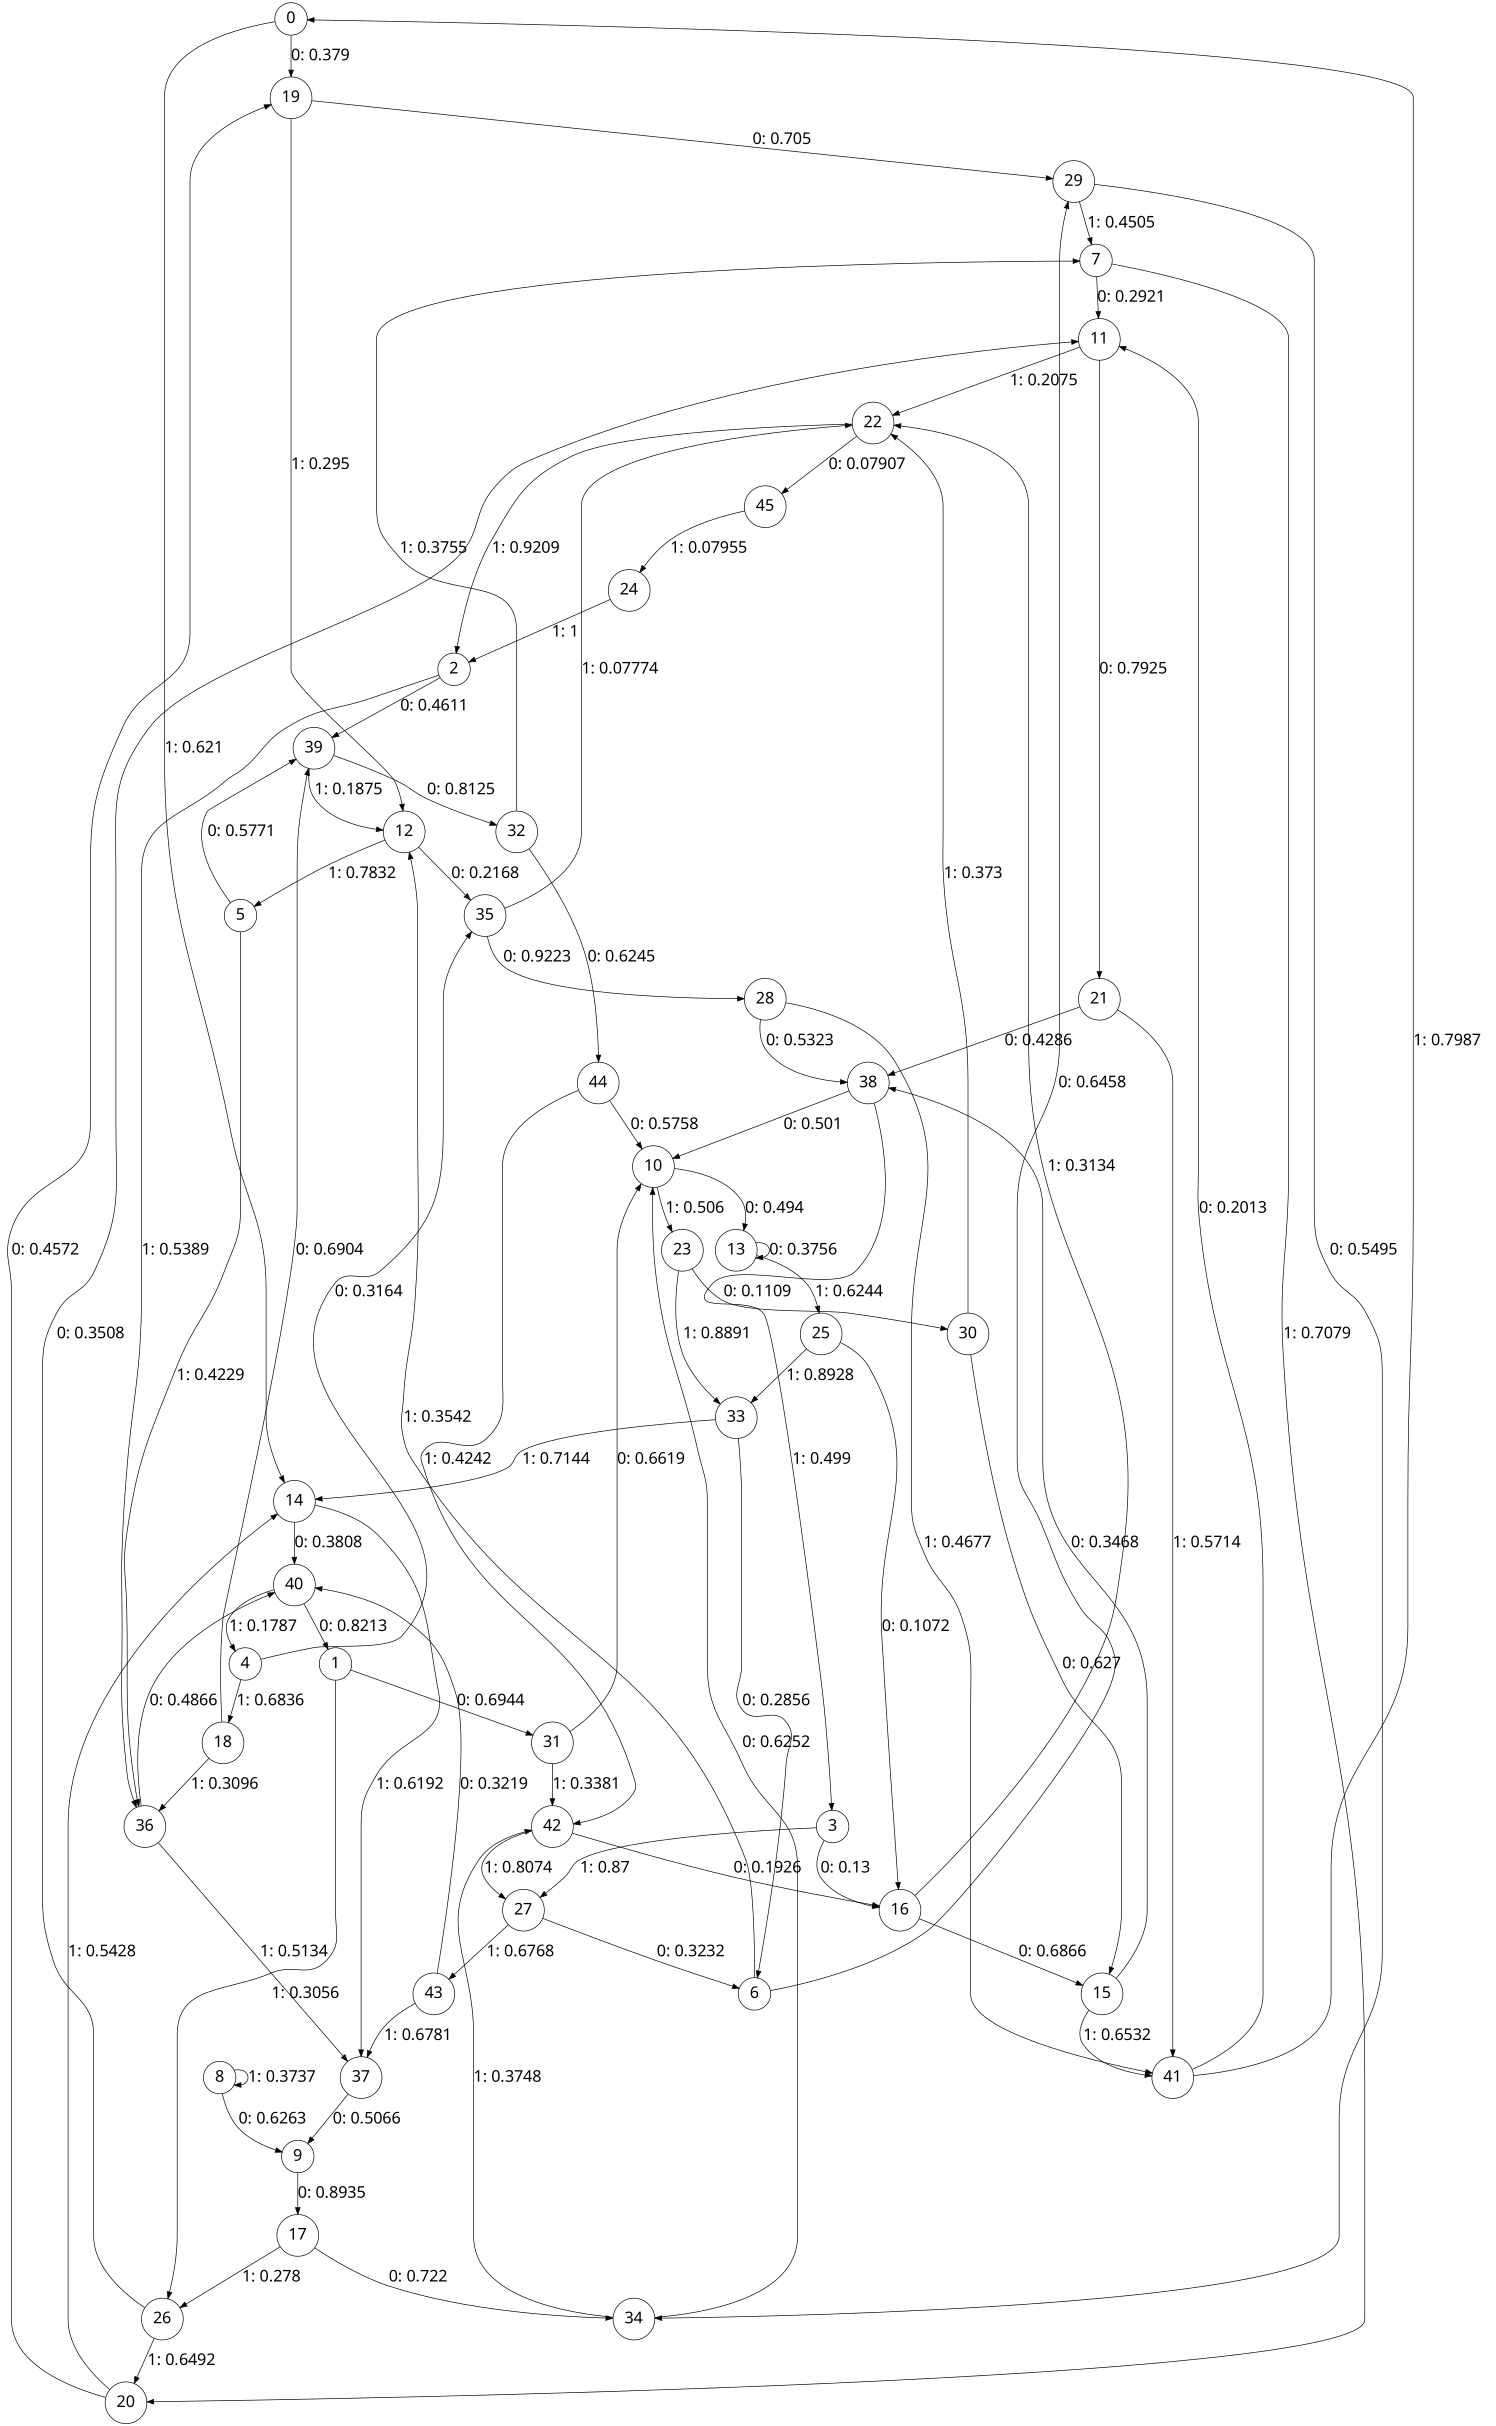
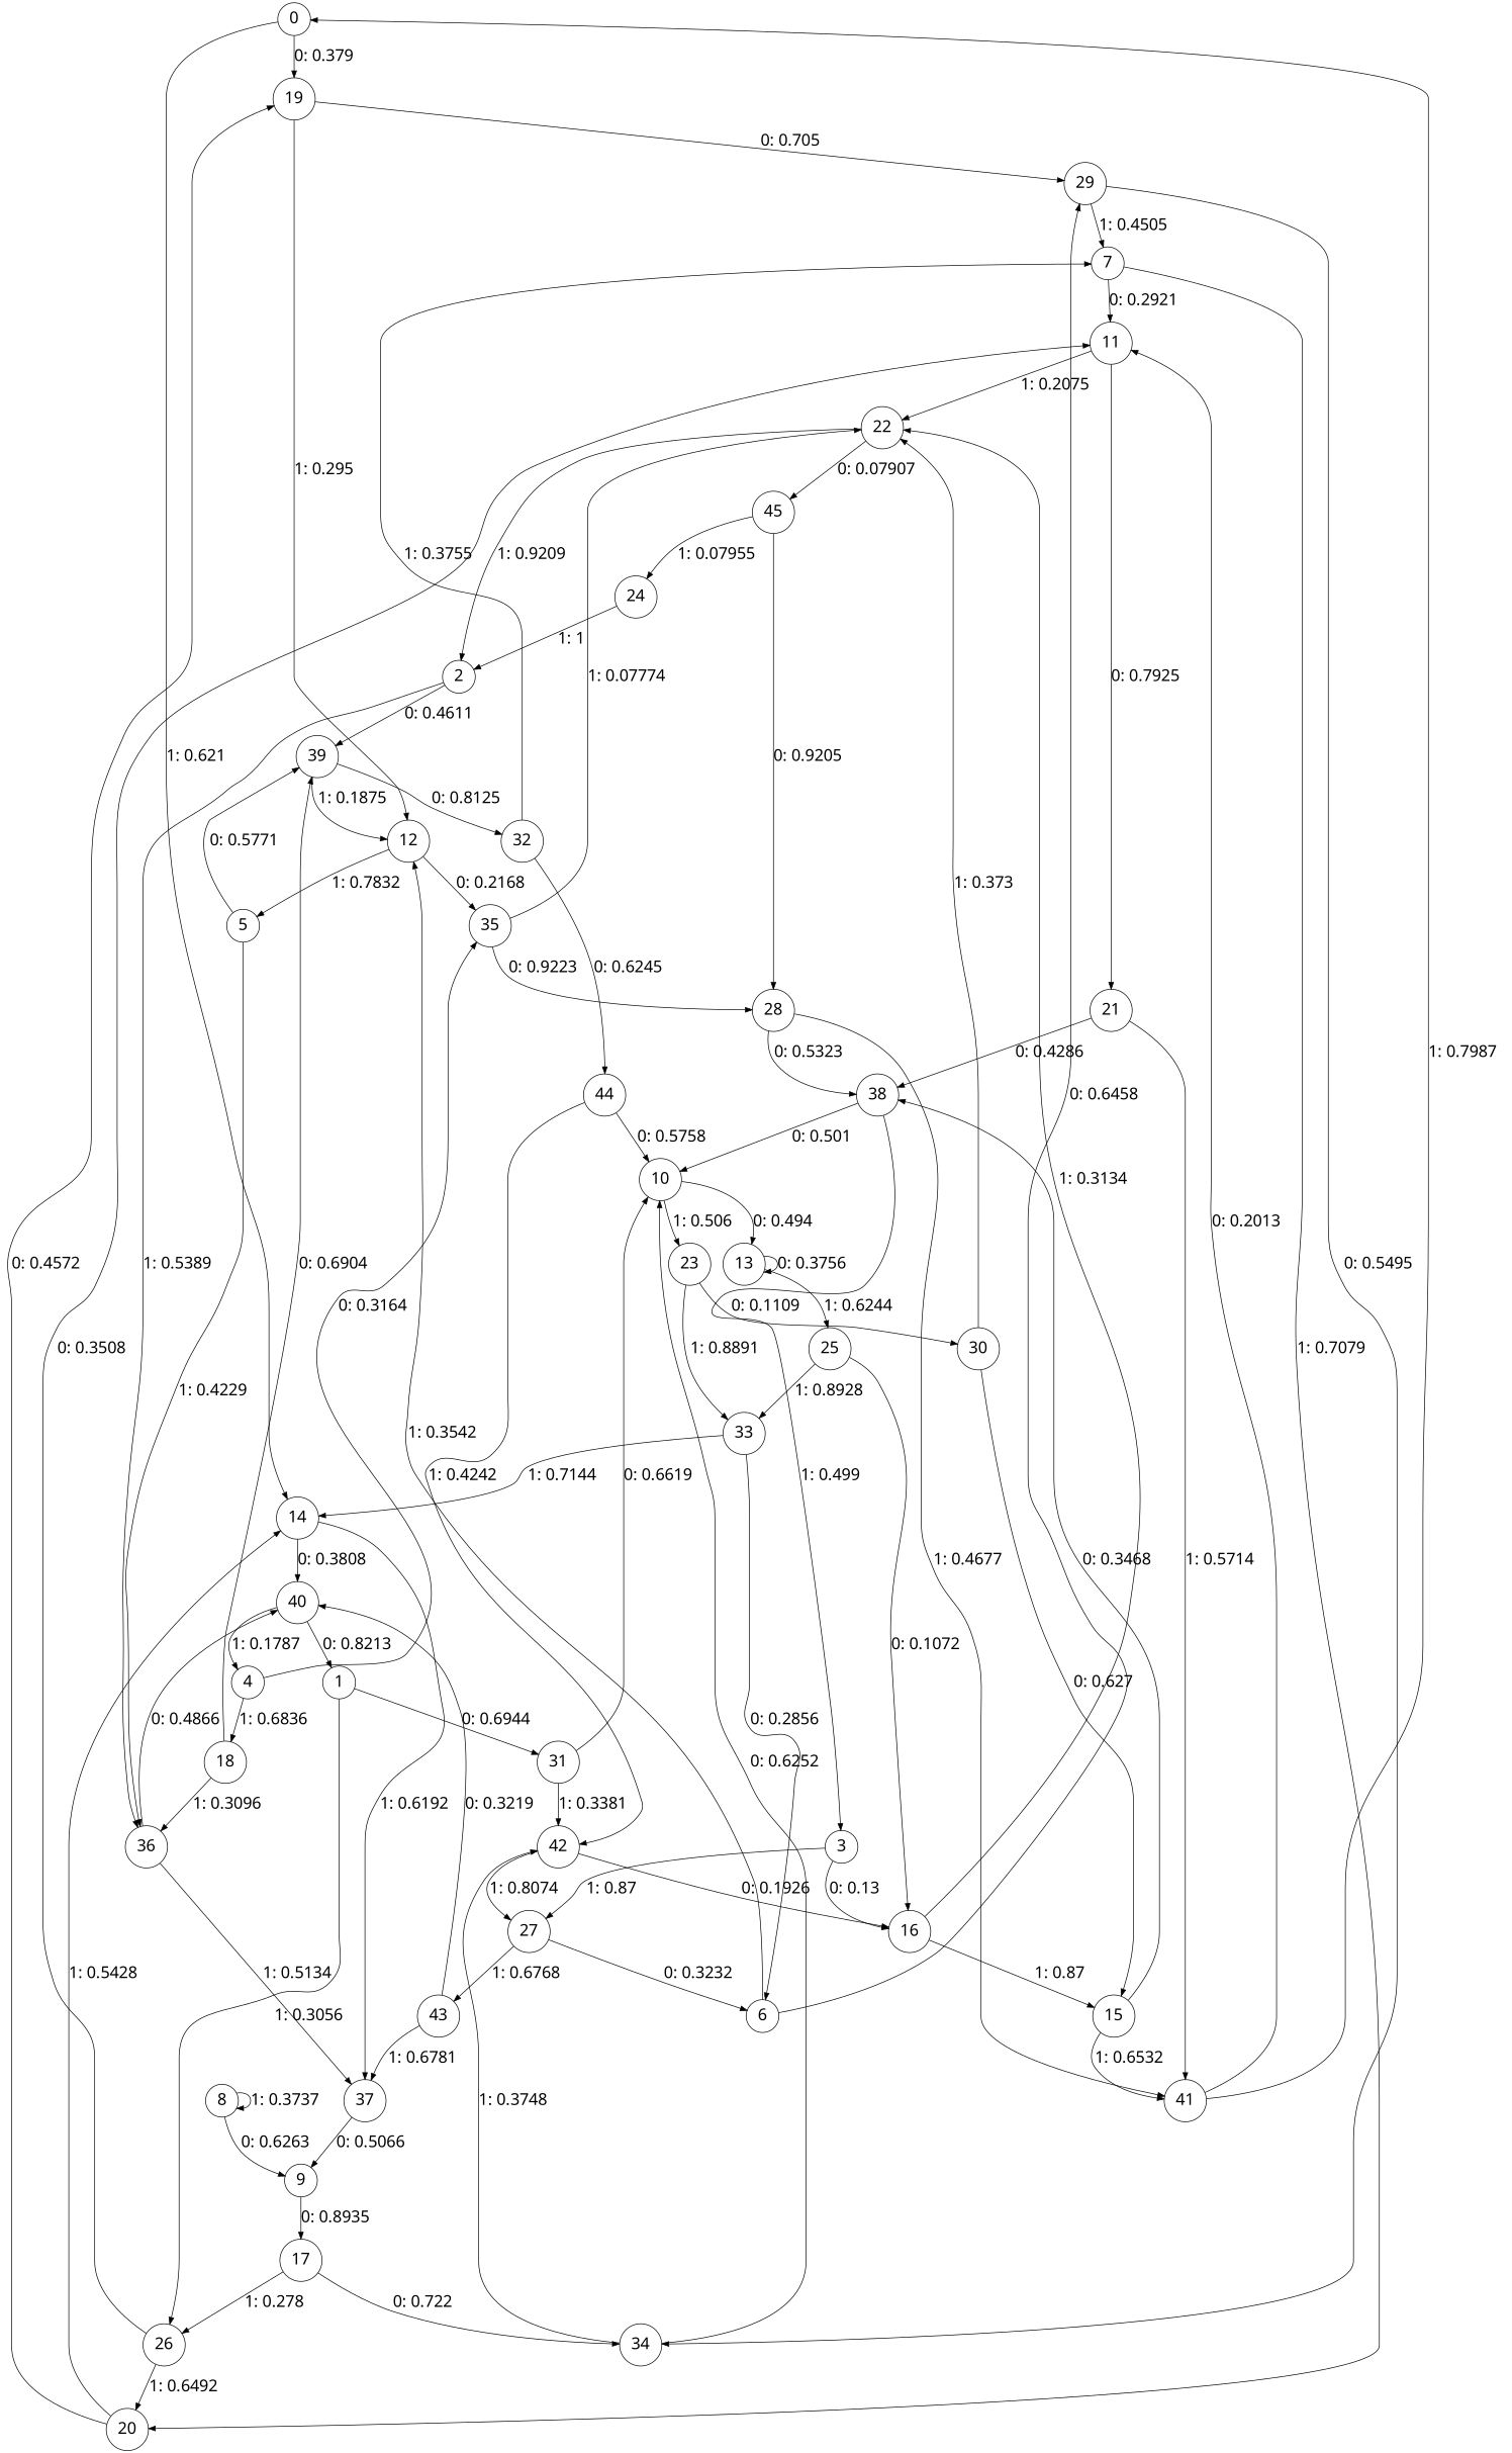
  digraph {
    fontname="Noto Sans"
    node [fontname="Noto Sans" fontsize=24 shape=circle]
    edge [fontname="Noto Sans" fontsize=24]
    0
    19
    14
    29
    12
    40
    37
    7
    34
    35
    5
    1
    4
    9
    31
    26
    10
    42
    11
    20
    13
    23
    16
    27
    22
    21
    2
    39
    36
    32
    44
    3
    15
    6
    43
    45
    38
    41
    18
    28
    8
    17
    25
    30
    33
    24
    0 -> 19 [label="0: 0.379    "]
    0 -> 14 [label="1: 0.621    "]
    19 -> 29 [label="0: 0.705    "]
    19 -> 12 [label="1: 0.295    "]
    14 -> 40 [label="0: 0.3808   "]
    14 -> 37 [label="1: 0.6192   "]
    29 -> 7 [label="1: 0.4505   "]
    29 -> 34 [label="0: 0.5495   "]
    12 -> 35 [label="0: 0.2168   "]
    12 -> 5 [label="1: 0.7832   "]
    40 -> 1 [label="0: 0.8213   "]
    40 -> 4 [label="1: 0.1787   "]
    37 -> 9 [label="0: 0.5066   "]
    7 -> 11 [label="0: 0.2921   "]
    7 -> 20 [label="1: 0.7079   "]
    34 -> 10 [label="0: 0.6252   "]
    34 -> 42 [label="1: 0.3748   "]
    35 -> 22 [label="1: 0.07774  "]
    35 -> 28 [label="0: 0.9223   "]
    5 -> 39 [label="0: 0.5771   "]
    5 -> 36 [label="1: 0.4229   "]
    1 -> 31 [label="0: 0.6944   "]
    1 -> 26 [label="1: 0.3056   "]
    4 -> 35 [label="0: 0.3164   "]
    4 -> 18 [label="1: 0.6836   "]
    9 -> 17 [label="0: 0.8935   "]
    31 -> 10 [label="0: 0.6619   "]
    31 -> 42 [label="1: 0.3381   "]
    26 -> 11 [label="0: 0.3508   "]
    26 -> 20 [label="1: 0.6492   "]
    10 -> 13 [label="0: 0.494    "]
    10 -> 23 [label="1: 0.506    "]
    42 -> 16 [label="0: 0.1926   "]
    42 -> 27 [label="1: 0.8074   "]
    11 -> 22 [label="1: 0.2075   "]
    11 -> 21 [label="0: 0.7925   "]
    20 -> 19 [label="0: 0.4572   "]
    20 -> 14 [label="1: 0.5428   "]
    13 -> 13 [label="0: 0.3756   "]
    13 -> 25 [label="1: 0.6244   "]
    23 -> 30 [label="0: 0.1109   "]
    23 -> 33 [label="1: 0.8891   "]
    16 -> 22 [label="1: 0.3134   "]
-   16 -> 15 [label="0: 0.6866   "]
+   16 -> 15 [label="1: 0.87     "]
    27 -> 6 [label="0: 0.3232   "]
    27 -> 43 [label="1: 0.6768   "]
    22 -> 2 [label="1: 0.9209   "]
    22 -> 45 [label="0: 0.07907  "]
    21 -> 38 [label="0: 0.4286   "]
    21 -> 41 [label="1: 0.5714   "]
    2 -> 39 [label="0: 0.4611   "]
    2 -> 36 [label="1: 0.5389   "]
    39 -> 12 [label="1: 0.1875   "]
    39 -> 32 [label="0: 0.8125   "]
    36 -> 40 [label="0: 0.4866   "]
    36 -> 37 [label="1: 0.5134   "]
    32 -> 7 [label="1: 0.3755   "]
    32 -> 44 [label="0: 0.6245   "]
    44 -> 10 [label="0: 0.5758   "]
    44 -> 42 [label="1: 0.4242   "]
    3 -> 16 [label="0: 0.13     "]
    3 -> 27 [label="1: 0.87     "]
    15 -> 38 [label="0: 0.3468   "]
    15 -> 41 [label="1: 0.6532   "]
    6 -> 29 [label="0: 0.6458   "]
    6 -> 12 [label="1: 0.3542   "]
    43 -> 40 [label="0: 0.3219   "]
    43 -> 37 [label="1: 0.6781   "]
+   45 -> 28 [label="0: 0.9205   "]
    45 -> 24 [label="1: 0.07955  "]
    38 -> 10 [label="0: 0.501    "]
    38 -> 3 [label="1: 0.499    "]
    41 -> 0 [label="1: 0.7987   "]
    41 -> 11 [label="0: 0.2013   "]
    18 -> 39 [label="0: 0.6904   "]
    18 -> 36 [label="1: 0.3096   "]
    28 -> 38 [label="0: 0.5323   "]
    28 -> 41 [label="1: 0.4677   "]
    8 -> 9 [label="0: 0.6263   "]
    8 -> 8 [label="1: 0.3737   "]
    17 -> 34 [label="0: 0.722    "]
    17 -> 26 [label="1: 0.278    "]
    25 -> 16 [label="0: 0.1072   "]
    25 -> 33 [label="1: 0.8928   "]
    30 -> 22 [label="1: 0.373    "]
    30 -> 15 [label="0: 0.627    "]
    33 -> 14 [label="1: 0.7144   "]
    33 -> 6 [label="0: 0.2856   "]
    24 -> 2 [label="1: 1        "]
  }
